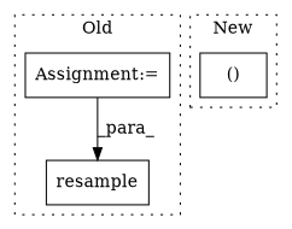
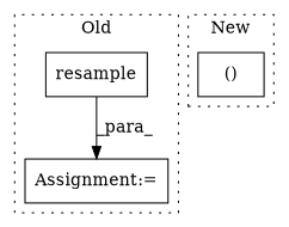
  digraph {
    node [shape=box]
    n1 [a=32 l="9,1" label=resample s="1260,1296"]
    n2 [a=7 l=6 label="Assignment:=" s=1180]
    n3 [a=106 l=19 label="()" s=2354]
    subgraph cluster_1 {
      label=Old
      style=dotted
      n1
      n2
    }
    subgraph cluster_2 {
      label=New
      style=dotted
      n3
    }
-   n2 -> n1 [label=_para_]
+   n1 -> n2 [label=_para_]
  }
